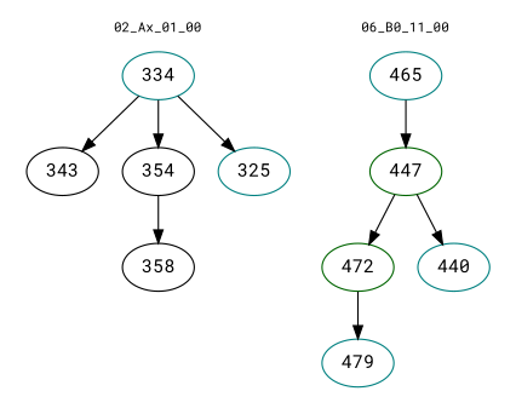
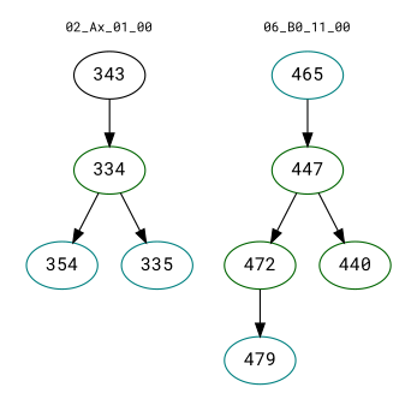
  digraph {
    fontname="Roboto Mono"
    node [color=teal fontname="Roboto Mono"]
    edge [color=black fontname="Roboto Mono"]
    n1 [color=black label=343]
-   n2 [label=334]
-   n3 [color=black label=354]
-   n4 [label=325]
-   n5 [color=black label=358]
+   n2 [color=darkgreen label=334]
+   n3 [label=354]
+   n4 [label=335]
    n6 [label=465]
    n7 [color=darkgreen label=447]
    n8 [color=darkgreen label=472]
-   n9 [label=440]
+   n9 [color=darkgreen label=440]
    n10 [label=479]
    subgraph cluster_1 {
      color=white
      fontsize=10
      label="02_Ax_01_00"
      n1
      n2
      n3
      n4
-     n5
    }
    subgraph cluster_2 {
      color=white
      fontsize=10
      label="06_B0_11_00"
      n6
      n7
      n8
      n9
      n10
    }
-   n2 -> n1
+   n1 -> n2
    n2 -> n3
    n2 -> n4
-   n3 -> n5
    n6 -> n7
    n7 -> n8
    n7 -> n9
    n8 -> n10
  }
